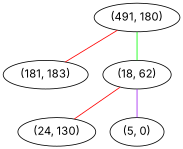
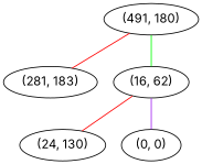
  graph {
    fontname=Inter
    node [fontname=Inter]
    edge [color=red fontname=Inter weight=1]
    n1 [label="(491, 180)"]
-   "(181, 183)"
-   "(18, 62)"
+   "(181, 183)" [label="(281, 183)"]
+   "(18, 62)" [label="(16, 62)"]
    n4 [label="(24, 130)"]
-   "(0, 0)" [label="(5, 0)"]
+   "(0, 0)"
    n1 -- "(181, 183)"
    n1 -- "(18, 62)" [color=green weight=2]
    "(18, 62)" -- n4
    "(18, 62)" -- "(0, 0)" [color=purple weight=4]
  }
